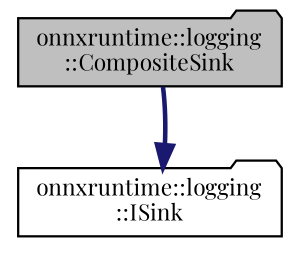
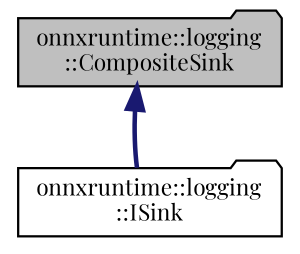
  digraph {
    fontname="Playfair Display"
    node [color=black fontname="Playfair Display" fontsize=10 shape=folder style=filled]
    n1 [fillcolor=grey75 fontcolor=black height=0.2 label="onnxruntime::logging\l::CompositeSink" width=0.4]
    n2 [fillcolor=white height=0.2 label="onnxruntime::logging\l::ISink" width=0.4]
-   n2 -> n1 [color=midnightblue dir=back fontname="Playfair Display" fontsize=10 labelfontname=Helvetica labelfontsize=10 style=bold]
+   n1 -> n2 [color=midnightblue dir=back fontname="Playfair Display" fontsize=10 labelfontname=Helvetica labelfontsize=10 style=bold]
  }
